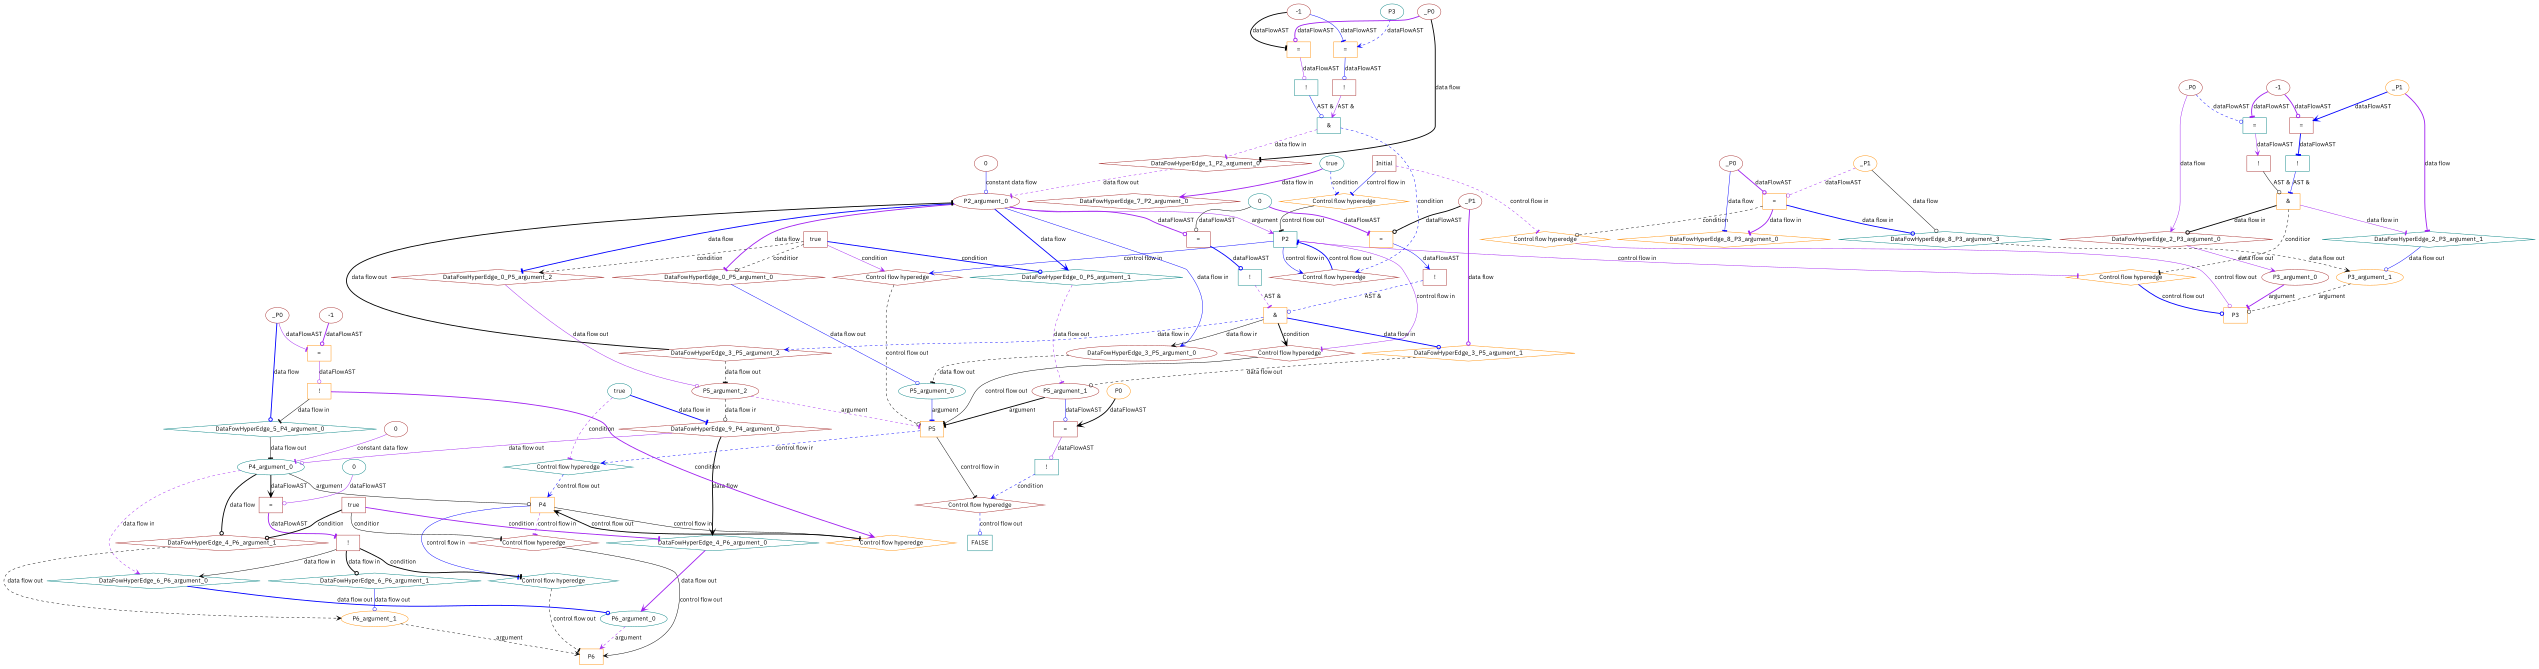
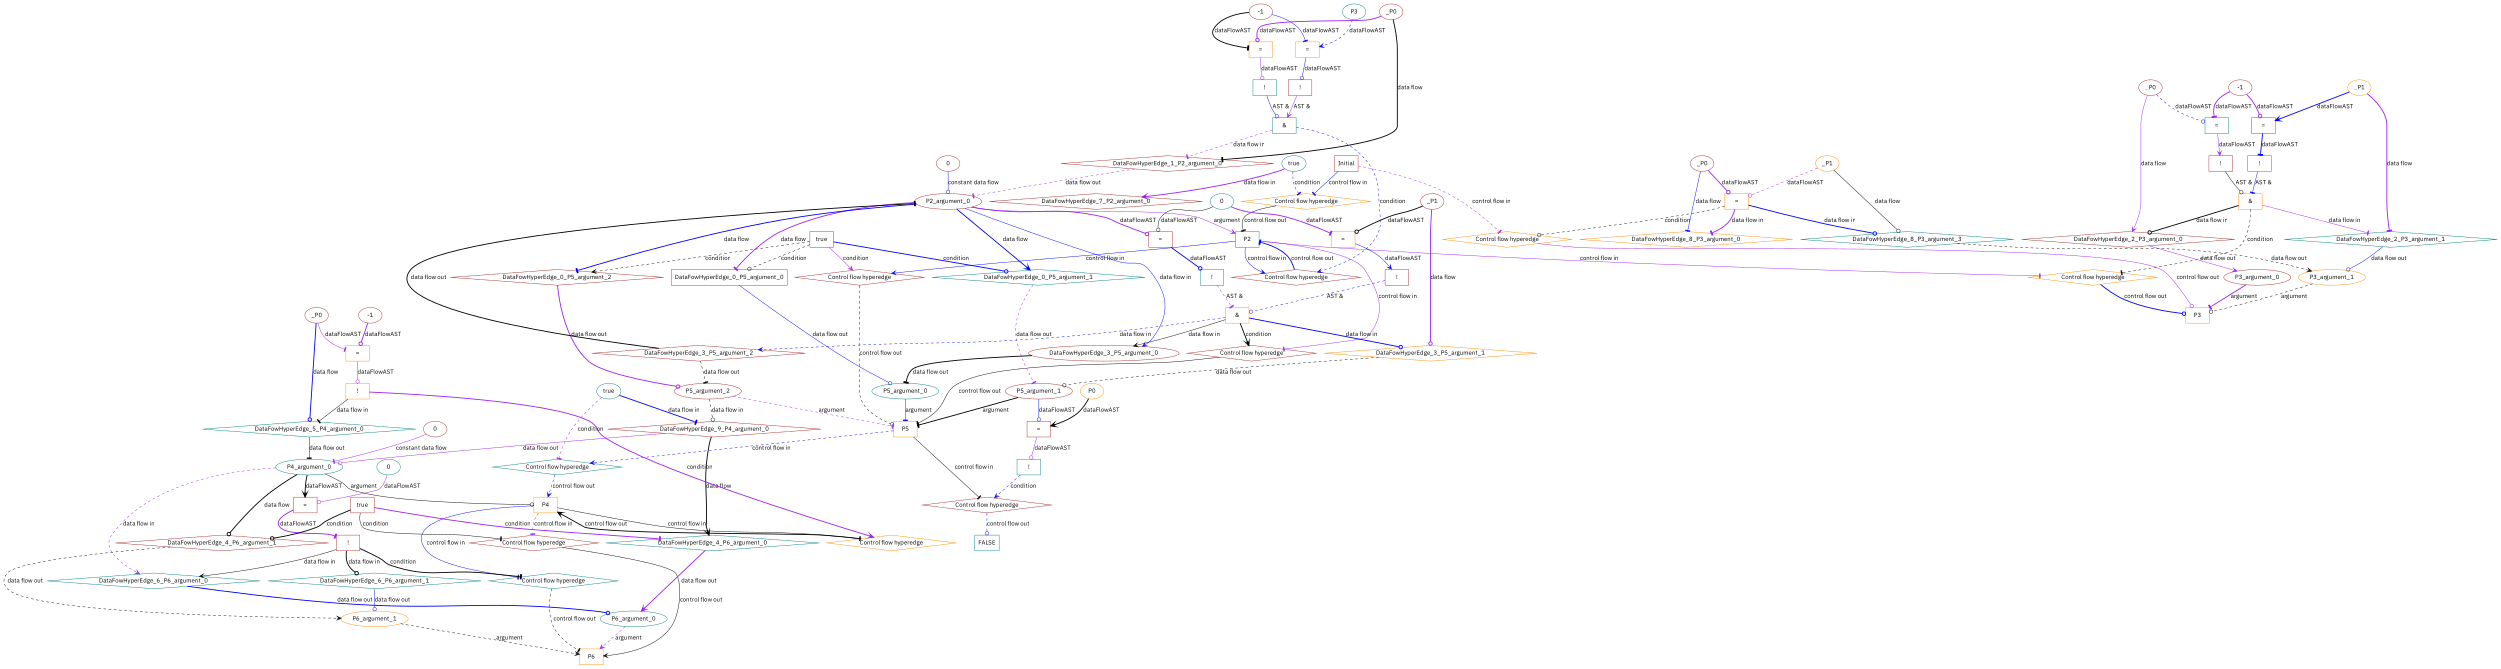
  digraph {
    fontname="IBM Plex Sans"
    node [color=brown fontname="IBM Plex Sans" nodeName=argument0 shape=rect]
    edge [arrowhead=tee color=purple fontname="IBM Plex Sans" style=solid]
    n1 [color=teal label=P2 nodeName=P2]
    n2 [label="Control flow hyperedge" nodeName=ControlFowHyperEdge_0 shape=diamond]
    n3 [label="Control flow hyperedge" nodeName=ControlFowHyperEdge_1 shape=diamond]
    n4 [color=darkorange label="Control flow hyperedge" nodeName=ControlFowHyperEdge_2 shape=diamond]
    n5 [label="Control flow hyperedge" nodeName=ControlFowHyperEdge_3 shape=diamond]
    n6 [color=darkorange label=P5 nodeName=P5]
    n7 [color=darkorange label=P3 nodeName=P3]
    n8 [color=darkorange label=P4 nodeName=P4]
    n9 [label="Control flow hyperedge" nodeName=ControlFowHyperEdge_4 shape=diamond]
    n10 [color=darkorange label="Control flow hyperedge" nodeName=ControlFowHyperEdge_5 shape=diamond]
    n11 [color=teal label="Control flow hyperedge" nodeName=ControlFowHyperEdge_6 shape=diamond]
    n12 [color=darkorange label=P6 nodeName=P6]
    n13 [color=teal label="Control flow hyperedge" nodeName=ControlFowHyperEdge_9 shape=diamond]
    n14 [label="Control flow hyperedge" nodeName=ControlFowHyperEdge_10 shape=diamond]
    n15 [color=teal label=FALSE nodeName=FALSE]
    n16 [label=Initial nodeName=Initial]
    n17 [color=darkorange label="Control flow hyperedge" nodeName=ControlFowHyperEdge_7 shape=diamond]
    n18 [color=darkorange label="Control flow hyperedge" nodeName=ControlFowHyperEdge_8 shape=diamond]
    n19 [color=teal label=P5_argument_0 shape=oval]
    n20 [label=P5_argument_1 nodeName=argument1 shape=oval]
    n21 [label="=" nodeName=xxxFALSE___P5_10xxxguard_0_node_1]
    n22 [color=teal label="!" nodeName=xxxFALSE___P5_10xxxguard_0_node_0]
    n23 [label=P5_argument_2 nodeName=argument2 shape=oval]
    n24 [label=DataFowHyperEdge_9_P4_argument_0 nodeName=DataFowHyperEdge_9_P4_argument_0 shape=diamond]
    n25 [color=teal label=P4_argument_0 shape=oval]
    n26 [color=teal label=DataFowHyperEdge_4_P6_argument_0 nodeName=DataFowHyperEdge_4_P6_argument_0 shape=diamond]
    n27 [label=P2_argument_0 shape=oval]
-   n28 [label=DataFowHyperEdge_0_P5_argument_0 nodeName=DataFowHyperEdge_0_P5_argument_0 shape=diamond]
+   n28 [label=DataFowHyperEdge_0_P5_argument_0 nodeName=DataFowHyperEdge_0_P5_argument_0 shape=box]
    n29 [color=teal label=DataFowHyperEdge_0_P5_argument_1 nodeName=DataFowHyperEdge_0_P5_argument_1 shape=diamond]
    n30 [label=DataFowHyperEdge_0_P5_argument_2 nodeName=DataFowHyperEdge_0_P5_argument_2 shape=diamond]
    n31 [label="=" nodeName=xxxP5___P2_3xxxguard1_node_1]
    n32 [label=DataFowHyperEdge_3_P5_argument_0 nodeName=DataFowHyperEdge_3_P5_argument_0 shape=ellipse]
    n33 [color=teal label="!" nodeName=xxxP5___P2_3xxxguard1_node_0]
    n34 [label=P3_argument_0 shape=oval]
    n35 [color=darkorange label=P3_argument_1 nodeName=argument1 shape=oval]
    n36 [color=teal label=P6_argument_0 shape=oval]
    n37 [color=darkorange label=P6_argument_1 nodeName=argument1 shape=oval]
    n38 [label=DataFowHyperEdge_4_P6_argument_1 nodeName=DataFowHyperEdge_4_P6_argument_1 shape=diamond]
    n39 [label="=" nodeName=xxxP6___P4_6xxxguard_0_node_1]
    n40 [color=teal label=DataFowHyperEdge_6_P6_argument_0 nodeName=DataFowHyperEdge_6_P6_argument_0 shape=diamond]
    n41 [label="!" nodeName=xxxP6___P4_6xxxguard_0_node_0]
    n42 [label=true nodeName=true_0]
    n43 [color=teal label="&" nodeName=xxxP2___P2_1xxx_and]
    n44 [label=DataFowHyperEdge_1_P2_argument_0 nodeName=DataFowHyperEdge_1_P2_argument_0 shape=diamond]
    n45 [label="!" nodeName=xxxP2___P2_1xxxguard_0_node_0]
    n46 [color=darkorange label="=" nodeName=xxxP2___P2_1xxxguard_0_node_1]
    n47 [color=teal label=P3 nodeName=xxxP2___P2_1xxxguard_0_node_2 shape=""]
    n48 [label=-1 nodeName=xxxP2___P2_1xxxguard_0_node_3 shape=""]
    n49 [color=darkorange label="=" nodeName=xxxP2___P2_1xxxguard1_node_1]
    n50 [color=teal label="!" nodeName=xxxP2___P2_1xxxguard1_node_0]
    n51 [label=_P0 nodeName=xxxP2___P2_1xxxdataFlow_0_node_0 shape=""]
    n52 [color=darkorange label="&" nodeName=xxxP3___P2_2xxx_and]
    n53 [label=DataFowHyperEdge_2_P3_argument_0 nodeName=DataFowHyperEdge_2_P3_argument_0 shape=diamond]
    n54 [color=teal label=DataFowHyperEdge_2_P3_argument_1 nodeName=DataFowHyperEdge_2_P3_argument_1 shape=diamond]
    n55 [color=teal label="!" nodeName=xxxP3___P2_2xxxguard_0_node_0]
    n56 [label="=" nodeName=xxxP3___P2_2xxxguard_0_node_1]
    n57 [label=-1 nodeName=xxxP3___P2_2xxxguard_0_node_3 shape=""]
    n58 [color=teal label="=" nodeName=xxxP3___P2_2xxxguard1_node_1]
    n59 [label="!" nodeName=xxxP3___P2_2xxxguard1_node_0]
    n60 [color=darkorange label=_P1 nodeName=xxxP3___P2_2xxxdataFlow1_node_0 shape=""]
    n61 [label=_P0 nodeName=xxxP3___P2_2xxxdataFlow_0_node_0 shape=""]
    n62 [color=darkorange label="&" nodeName=xxxP5___P2_3xxx_and]
    n63 [color=darkorange label=DataFowHyperEdge_3_P5_argument_1 nodeName=DataFowHyperEdge_3_P5_argument_1 shape=diamond]
    n64 [label=DataFowHyperEdge_3_P5_argument_2 nodeName=DataFowHyperEdge_3_P5_argument_2 shape=diamond]
    n65 [label="!" nodeName=xxxP5___P2_3xxxguard_0_node_0]
    n66 [color=darkorange label="=" nodeName=xxxP5___P2_3xxxguard_0_node_1]
    n67 [color=teal label=0 nodeName=xxxP5___P2_3xxxguard_0_node_3 shape=""]
    n68 [label=_P1 nodeName=xxxP5___P2_3xxxdataFlow_0_node_0 shape=""]
    n69 [label=true nodeName=true_4]
    n70 [color=darkorange label="!" nodeName=xxxP4___P4_5xxxguard_0_node_0]
    n71 [color=teal label=DataFowHyperEdge_5_P4_argument_0 nodeName=DataFowHyperEdge_5_P4_argument_0 shape=diamond]
    n72 [color=darkorange label="=" nodeName=xxxP4___P4_5xxxguard_0_node_1]
    n73 [label=-1 nodeName=xxxP4___P4_5xxxguard_0_node_3 shape=""]
    n74 [label=_P0 nodeName=xxxP4___P4_5xxxdataFlow_0_node_0 shape=""]
    n75 [color=teal label=DataFowHyperEdge_6_P6_argument_1 nodeName=DataFowHyperEdge_6_P6_argument_1 shape=diamond]
    n76 [color=teal label=0 nodeName=xxxP6___P4_6xxxguard_0_node_3 shape=""]
    n77 [color=teal label=true nodeName=xxxP2___Initial_7xxxguard_0_node_0 shape=""]
    n78 [label=DataFowHyperEdge_7_P2_argument_0 nodeName=DataFowHyperEdge_7_P2_argument_0 shape=diamond]
    n79 [color=darkorange label="=" nodeName=xxxP3___Initial_8xxxguard_0_node_0]
    n80 [color=darkorange label=DataFowHyperEdge_8_P3_argument_0 nodeName=DataFowHyperEdge_8_P3_argument_0 shape=diamond]
    n81 [color=teal label=DataFowHyperEdge_8_P3_argument_3 nodeName=DataFowHyperEdge_8_P3_argument_1 shape=diamond]
    n82 [color=darkorange label=_P1 nodeName=xxxP3___Initial_8xxxdataFlow1_node_0 shape=""]
    n83 [label=_P0 nodeName=xxxP3___Initial_8xxxdataFlow_0_node_0 shape=""]
    n84 [color=teal label=true nodeName=xxxP4___P5_9xxxguard_0_node_0 shape=""]
    n85 [color=darkorange label=P0 nodeName=xxxFALSE___P5_10xxxguard_0_node_2 shape=""]
    n86 [label=0 nodeName=xxxP5___P2_0xxxP2_argument_0_constant_0 shape=""]
    n87 [label=0 nodeName=xxxP6___P4_4xxxP4_argument_0_constant_0 shape=""]
    n1 -> n2 [arrowhead=vee color=blue label="control flow in"]
    n1 -> n3 [arrowhead=vee color=blue label="control flow in"]
    n1 -> n4 [label="control flow in"]
    n1 -> n5 [label="control flow in"]
    n2 -> n6 [arrowhead=odot color=black label="control flow out" style=dashed]
    n3 -> n1 [color=blue label="control flow out" style=bold]
    n4 -> n7 [arrowhead=odot color=blue label="control flow out" style=bold]
    n5 -> n6 [color=black label="control flow out"]
    n6 -> n13 [arrowhead=vee color=blue label="control flow in" style=dashed]
    n6 -> n14 [color=black label="control flow in"]
    n8 -> n9 [label="control flow in" style=dashed]
    n8 -> n10 [color=black label="control flow in"]
    n8 -> n11 [color=blue label="control flow in"]
    n9 -> n12 [arrowhead=vee color=black label="control flow out"]
    n10 -> n8 [arrowhead=vee color=black label="control flow out" style=bold]
    n11 -> n12 [color=black label="control flow out" style=dashed]
    n13 -> n8 [arrowhead=vee color=blue label="control flow out" style=dashed]
    n14 -> n15 [arrowhead=odot color=blue label="control flow out" style=dashed]
    n16 -> n17 [color=blue label="control flow in"]
    n16 -> n18 [label="control flow in" style=dashed]
    n17 -> n1 [color=black label="control flow out"]
    n18 -> n7 [arrowhead=odot label="control flow out"]
    n19 -> n6 [color=blue label=argument]
    n20 -> n6 [color=black label=argument style=bold]
    n20 -> n21 [arrowhead=odot color=blue label=dataFlowAST]
    n21 -> n22 [arrowhead=odot label=dataFlowAST]
    n22 -> n14 [arrowhead=vee color=blue label=condition style=dashed]
    n23 -> n6 [label=argument style=dashed]
    n23 -> n24 [arrowhead=odot color=black label="data flow in" style=dashed]
    n24 -> n25 [arrowhead=odot label="data flow out"]
    n24 -> n26 [arrowhead=vee color=black label="data flow" style=bold]
    n25 -> n8 [arrowhead=odot color=black label=argument]
    n25 -> n38 [arrowhead=odot color=black label="data flow" style=bold]
    n25 -> n39 [arrowhead=vee color=black label=dataFlowAST style=bold]
    n25 -> n40 [arrowhead=vee label="data flow in" style=dashed]
    n26 -> n36 [arrowhead=vee label="data flow out" style=bold]
    n27 -> n1 [arrowhead=vee label=argument]
    n27 -> n28 [label="data flow" style=bold]
    n27 -> n29 [arrowhead=vee color=blue label="data flow" style=bold]
    n27 -> n30 [color=blue label="data flow" style=bold]
    n27 -> n31 [arrowhead=odot label=dataFlowAST style=bold]
    n27 -> n32 [arrowhead=vee color=blue label="data flow in"]
    n28 -> n19 [arrowhead=odot color=blue label="data flow out"]
    n29 -> n20 [label="data flow out" style=dashed]
-   n30 -> n23 [arrowhead=odot label="data flow out"]
+   n30 -> n23 [arrowhead=odot label="data flow out" style=bold]
    n31 -> n33 [arrowhead=odot color=blue label=dataFlowAST style=bold]
-   n32 -> n19 [color=black label="data flow out" style=dashed]
+   n32 -> n19 [color=black label="data flow out" style=bold]
    n33 -> n62 [label="AST &" style=dashed]
    n34 -> n7 [label=argument style=bold]
    n35 -> n7 [arrowhead=odot color=black label=argument style=dashed]
    n36 -> n12 [arrowhead=vee label=argument style=dashed]
    n37 -> n12 [arrowhead=vee color=black label=argument style=dashed]
    n38 -> n37 [arrowhead=vee color=black label="data flow out" style=dashed]
    n39 -> n41 [label=dataFlowAST style=bold]
    n40 -> n36 [arrowhead=odot color=blue label="data flow out" style=bold]
    n41 -> n11 [color=black label=condition style=bold]
    n41 -> n40 [arrowhead=vee color=black label="data flow in"]
    n41 -> n75 [arrowhead=odot color=black label="data flow in" style=bold]
    n42 -> n2 [arrowhead=vee label=condition]
    n42 -> n28 [arrowhead=odot color=black label=condition style=dashed]
    n42 -> n29 [arrowhead=odot color=blue label=condition style=bold]
    n42 -> n30 [arrowhead=vee color=black label=condition style=dashed]
    n43 -> n3 [arrowhead=vee color=blue label=condition style=dashed]
    n43 -> n44 [label="data flow in" style=dashed]
    n44 -> n27 [label="data flow out" style=dashed]
    n45 -> n43 [arrowhead=vee label="AST &"]
    n46 -> n45 [arrowhead=odot color=blue label=dataFlowAST]
    n47 -> n46 [arrowhead=vee color=blue label=dataFlowAST style=dashed]
    n48 -> n46 [color=blue label=dataFlowAST]
    n48 -> n49 [color=black label=dataFlowAST style=bold]
    n49 -> n50 [arrowhead=odot label=dataFlowAST]
    n50 -> n43 [arrowhead=odot color=blue label="AST &"]
    n51 -> n44 [color=black label="data flow" style=bold]
    n51 -> n49 [arrowhead=odot label=dataFlowAST style=bold]
    n52 -> n4 [color=black label=condition style=dashed]
    n52 -> n53 [arrowhead=odot color=black label="data flow in" style=bold]
    n52 -> n54 [label="data flow in"]
    n53 -> n34 [arrowhead=vee label="data flow out"]
    n54 -> n35 [arrowhead=odot color=blue label="data flow out"]
    n55 -> n52 [color=blue label="AST &"]
    n56 -> n55 [color=blue label=dataFlowAST style=bold]
    n57 -> n56 [arrowhead=odot label=dataFlowAST style=bold]
    n57 -> n58 [label=dataFlowAST style=bold]
    n58 -> n59 [arrowhead=vee label=dataFlowAST]
    n59 -> n52 [arrowhead=odot color=black label="AST &"]
    n60 -> n54 [label="data flow" style=bold]
    n60 -> n56 [arrowhead=vee color=blue label=dataFlowAST style=bold]
    n61 -> n53 [arrowhead=vee label="data flow"]
    n61 -> n58 [arrowhead=odot color=blue label=dataFlowAST style=dashed]
    n62 -> n5 [arrowhead=vee color=black label=condition style=bold]
    n62 -> n32 [arrowhead=vee color=black label="data flow in"]
    n62 -> n63 [arrowhead=odot color=blue label="data flow in" style=bold]
    n62 -> n64 [arrowhead=vee color=blue label="data flow in" style=dashed]
    n63 -> n20 [arrowhead=odot color=black label="data flow out" style=dashed]
    n64 -> n23 [color=black label="data flow out" style=dashed]
    n64 -> n27 [color=black label="data flow out" style=bold]
    n65 -> n62 [arrowhead=odot color=blue label="AST &" style=dashed]
    n66 -> n65 [arrowhead=vee color=blue label=dataFlowAST]
    n67 -> n31 [arrowhead=odot color=black label=dataFlowAST]
    n67 -> n66 [label=dataFlowAST style=bold]
    n68 -> n63 [arrowhead=odot label="data flow" style=bold]
    n68 -> n66 [arrowhead=odot color=black label=dataFlowAST style=bold]
    n69 -> n9 [color=black label=condition]
    n69 -> n26 [label=condition style=bold]
    n69 -> n38 [arrowhead=odot color=black label=condition style=bold]
    n70 -> n10 [arrowhead=vee label=condition style=bold]
    n70 -> n71 [color=black label="data flow in"]
    n71 -> n25 [color=black label="data flow out"]
    n72 -> n70 [arrowhead=odot label=dataFlowAST]
    n73 -> n72 [arrowhead=odot label=dataFlowAST style=bold]
    n74 -> n71 [arrowhead=odot color=blue label="data flow" style=bold]
    n74 -> n72 [label=dataFlowAST]
    n75 -> n37 [arrowhead=odot color=blue label="data flow out"]
    n76 -> n39 [arrowhead=odot label=dataFlowAST]
    n77 -> n17 [color=blue label=condition style=dashed]
    n77 -> n78 [arrowhead=vee label="data flow in" style=bold]
    n79 -> n18 [arrowhead=odot color=black label=condition style=dashed]
    n79 -> n80 [label="data flow in" style=bold]
    n79 -> n81 [arrowhead=odot color=blue label="data flow in" style=bold]
    n81 -> n35 [arrowhead=vee color=black label="data flow out" style=dashed]
    n82 -> n79 [arrowhead=odot label=dataFlowAST style=dashed]
    n82 -> n81 [arrowhead=odot color=black label="data flow"]
    n83 -> n79 [arrowhead=odot label=dataFlowAST style=bold]
    n83 -> n80 [color=blue label="data flow"]
    n84 -> n13 [label=condition style=dashed]
    n84 -> n24 [color=blue label="data flow in" style=bold]
    n85 -> n21 [arrowhead=vee color=black label=dataFlowAST style=bold]
    n86 -> n27 [arrowhead=odot color=blue label="constant data flow"]
    n87 -> n25 [label="constant data flow"]
  }
